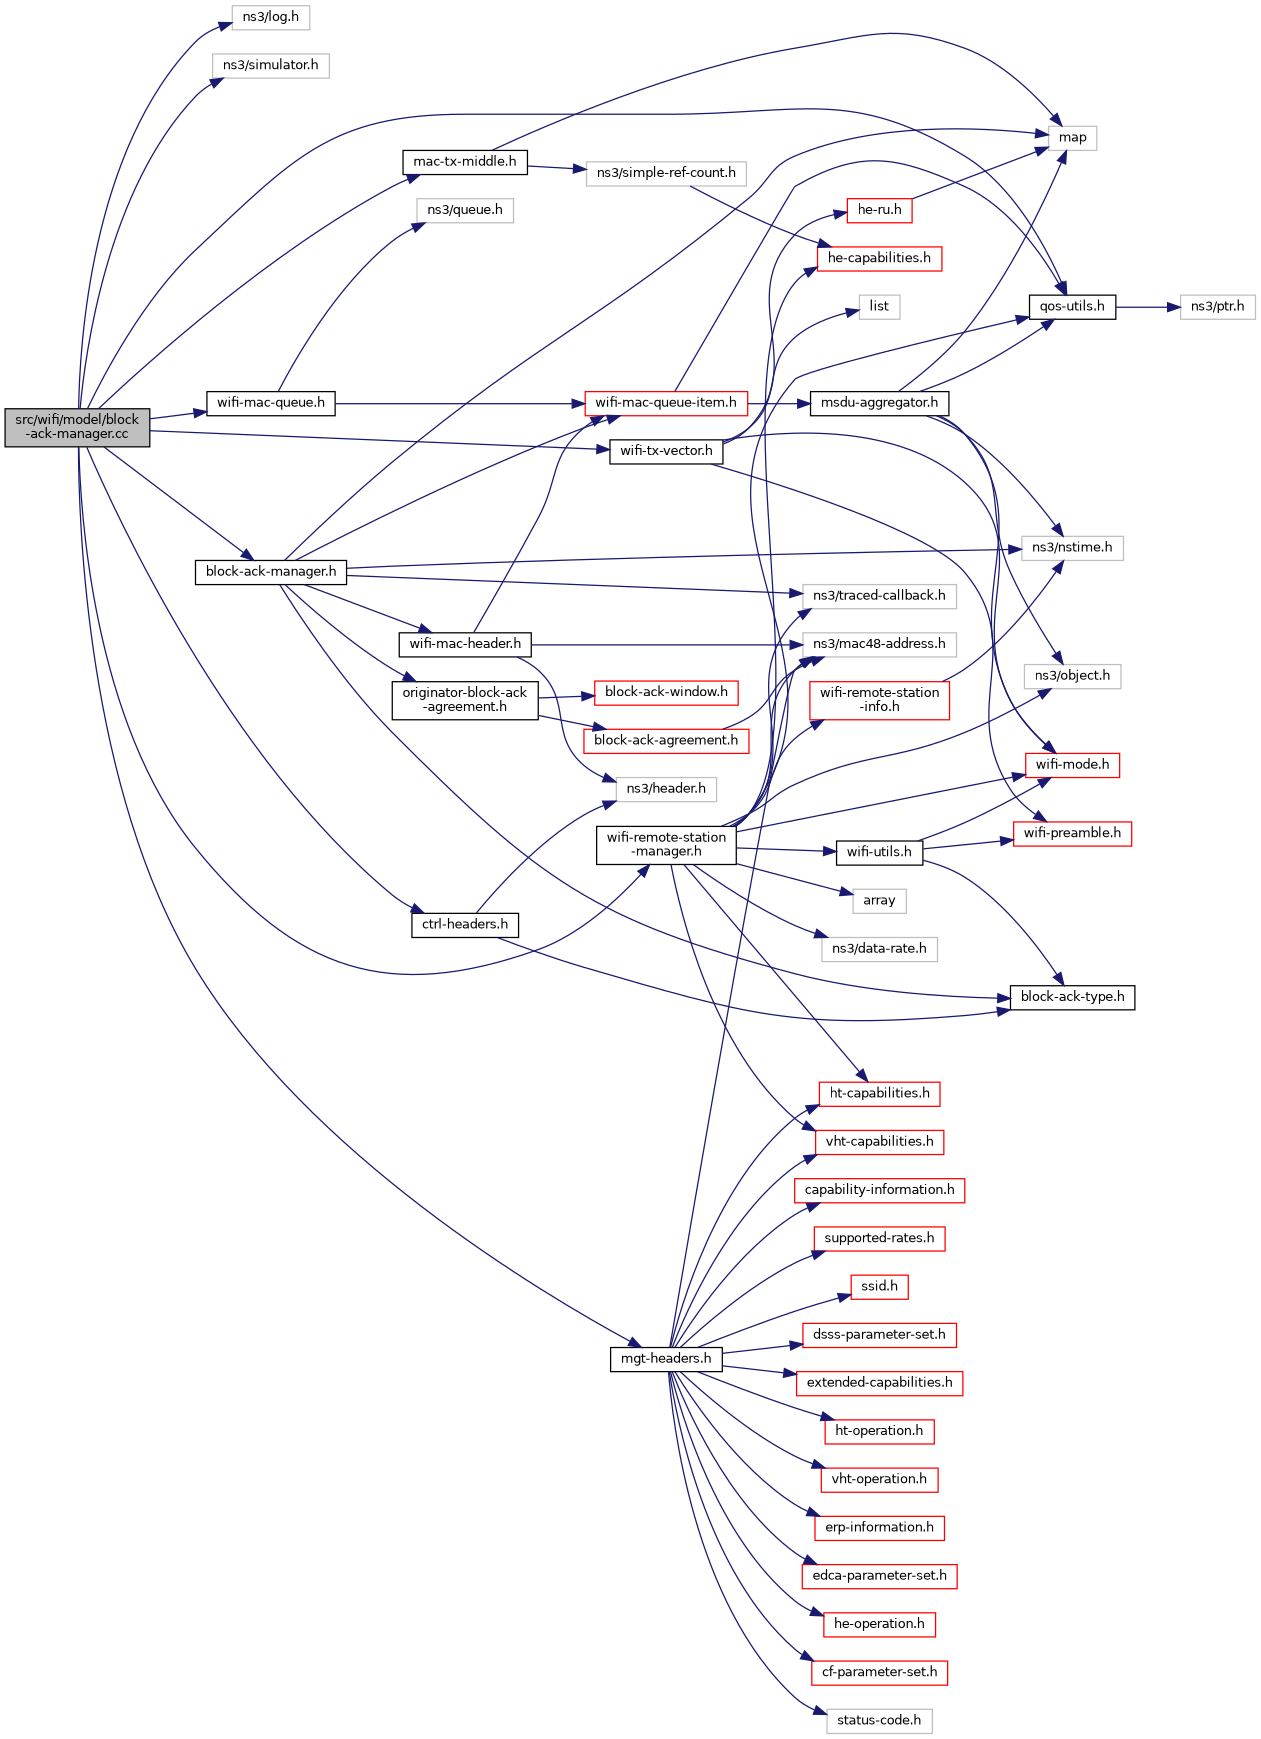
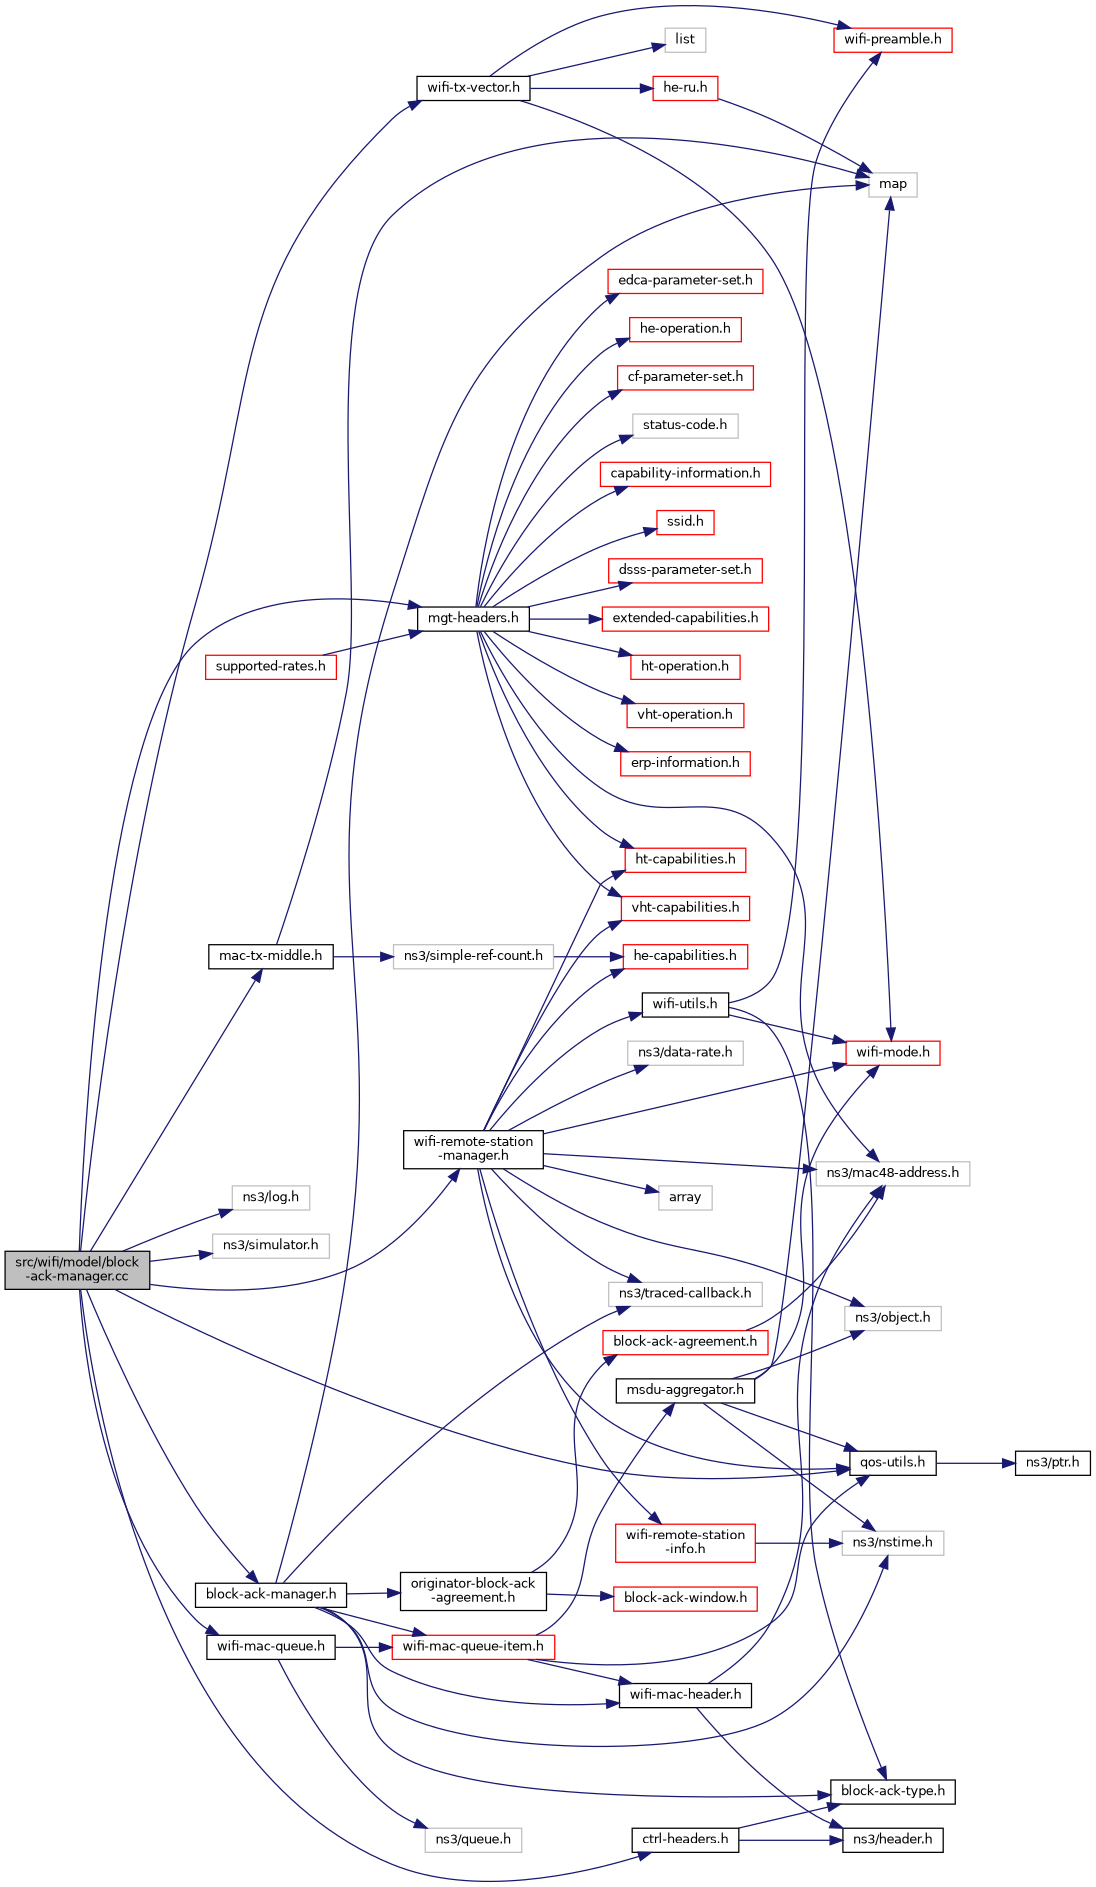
  digraph {
    rankdir=LR
    node [color=red fillcolor=white fontname=Helvetica fontsize=10 shape=record style=filled]
    edge [color=midnightblue fontname=Helvetica fontsize=10 labelfontname=Helvetica labelfontsize=10 style=solid]
    n1 [color=black fillcolor=grey75 fontcolor=black height=0.2 label="src/wifi/model/block\l-ack-manager.cc" width=0.4]
    n2 [color=grey75 height=0.2 label="ns3/log.h" width=0.4]
    n3 [color=grey75 height=0.2 label="ns3/simulator.h" width=0.4]
    n4 [color=black height=0.2 label="block-ack-manager.h" width=0.4]
    n5 [color=black height=0.2 label="qos-utils.h" width=0.4]
    n6 [color=black height=0.2 label="wifi-remote-station\l-manager.h" width=0.4]
    n7 [color=black height=0.2 label="ctrl-headers.h" width=0.4]
    n8 [color=black height=0.2 label="mgt-headers.h" width=0.4]
    n9 [color=black height=0.2 label="wifi-mac-queue.h" width=0.4]
    n10 [color=black height=0.2 label="mac-tx-middle.h" width=0.4]
    n11 [color=black height=0.2 label="wifi-tx-vector.h" width=0.4]
    n12 [color=grey75 height=0.2 label=map width=0.4]
    n13 [color=grey75 height=0.2 label="ns3/nstime.h" width=0.4]
    n14 [color=grey75 height=0.2 label="ns3/traced-callback.h" width=0.4]
    n15 [color=black height=0.2 label="wifi-mac-header.h" width=0.4]
    n16 [color=black height=0.2 label="originator-block-ack\l-agreement.h" width=0.4]
    n17 [color=black height=0.2 label="block-ack-type.h" width=0.4]
    n18 [height=0.2 label="wifi-mac-queue-item.h" width=0.4]
-   n19 [color=grey75 height=0.2 label="ns3/ptr.h" width=0.4]
+   n19 [color=black height=0.2 label="ns3/ptr.h" width=0.4]
    n20 [color=grey75 height=0.2 label="ns3/mac48-address.h" width=0.4]
    n21 [color=grey75 height=0.2 label="ns3/object.h" width=0.4]
    n22 [height=0.2 label="wifi-mode.h" width=0.4]
    n23 [color=grey75 height=0.2 label=array width=0.4]
    n24 [color=grey75 height=0.2 label="ns3/data-rate.h" width=0.4]
    n25 [color=black height=0.2 label="wifi-utils.h" width=0.4]
    n26 [height=0.2 label="wifi-remote-station\l-info.h" width=0.4]
    n27 [height=0.2 label="ht-capabilities.h" width=0.4]
    n28 [height=0.2 label="vht-capabilities.h" width=0.4]
    n29 [height=0.2 label="he-capabilities.h" width=0.4]
-   n30 [color=grey75 height=0.2 label="ns3/header.h" width=0.4]
+   n30 [color=black height=0.2 label="ns3/header.h" width=0.4]
    n31 [color=grey75 height=0.2 label="status-code.h" width=0.4]
    n32 [height=0.2 label="capability-information.h" width=0.4]
    n33 [height=0.2 label="supported-rates.h" width=0.4]
    n34 [height=0.2 label="ssid.h" width=0.4]
    n35 [height=0.2 label="dsss-parameter-set.h" width=0.4]
    n36 [height=0.2 label="extended-capabilities.h" width=0.4]
    n37 [height=0.2 label="ht-operation.h" width=0.4]
    n38 [height=0.2 label="vht-operation.h" width=0.4]
    n39 [height=0.2 label="erp-information.h" width=0.4]
    n40 [height=0.2 label="edca-parameter-set.h" width=0.4]
    n41 [height=0.2 label="he-operation.h" width=0.4]
    n42 [height=0.2 label="cf-parameter-set.h" width=0.4]
    n43 [color=grey75 height=0.2 label="ns3/queue.h" width=0.4]
    n44 [color=grey75 height=0.2 label="ns3/simple-ref-count.h" width=0.4]
    n45 [height=0.2 label="wifi-preamble.h" width=0.4]
    n46 [color=grey75 height=0.2 label=list width=0.4]
    n47 [height=0.2 label="he-ru.h" width=0.4]
    n48 [height=0.2 label="block-ack-agreement.h" width=0.4]
    n49 [height=0.2 label="block-ack-window.h" width=0.4]
    n50 [color=black height=0.2 label="msdu-aggregator.h" width=0.4]
    n1 -> n2
    n1 -> n3
    n1 -> n4
    n1 -> n5
    n1 -> n6
    n1 -> n7
    n1 -> n8
    n1 -> n9
    n1 -> n10
    n1 -> n11
    n4 -> n12
    n4 -> n13
    n4 -> n14
    n4 -> n15
    n4 -> n16
    n4 -> n17
    n4 -> n18
    n5 -> n19
    n6 -> n5
    n6 -> n14
    n6 -> n20
    n6 -> n21
    n6 -> n22
    n6 -> n23
    n6 -> n24
    n6 -> n25
    n6 -> n26
    n6 -> n27
    n6 -> n28
    n6 -> n29
    n7 -> n17
    n7 -> n30
    n8 -> n20
    n8 -> n27
    n8 -> n28
    n8 -> n31
    n8 -> n32
-   n8 -> n33
+   n33 -> n8
    n8 -> n34
    n8 -> n35
    n8 -> n36
    n8 -> n37
    n8 -> n38
    n8 -> n39
    n8 -> n40
    n8 -> n41
    n8 -> n42
    n9 -> n18
    n9 -> n43
    n10 -> n12
    n10 -> n44
    n11 -> n22
    n11 -> n45
    n11 -> n46
    n11 -> n47
    n15 -> n20
    n15 -> n30
    n16 -> n48
    n16 -> n49
    n18 -> n5
-   n15 -> n18
+   n18 -> n15
    n18 -> n50
    n25 -> n17
    n25 -> n22
    n25 -> n45
    n26 -> n13
    n44 -> n29
    n47 -> n12
    n48 -> n20
    n50 -> n5
    n50 -> n12
    n50 -> n13
    n50 -> n21
    n50 -> n22
  }
